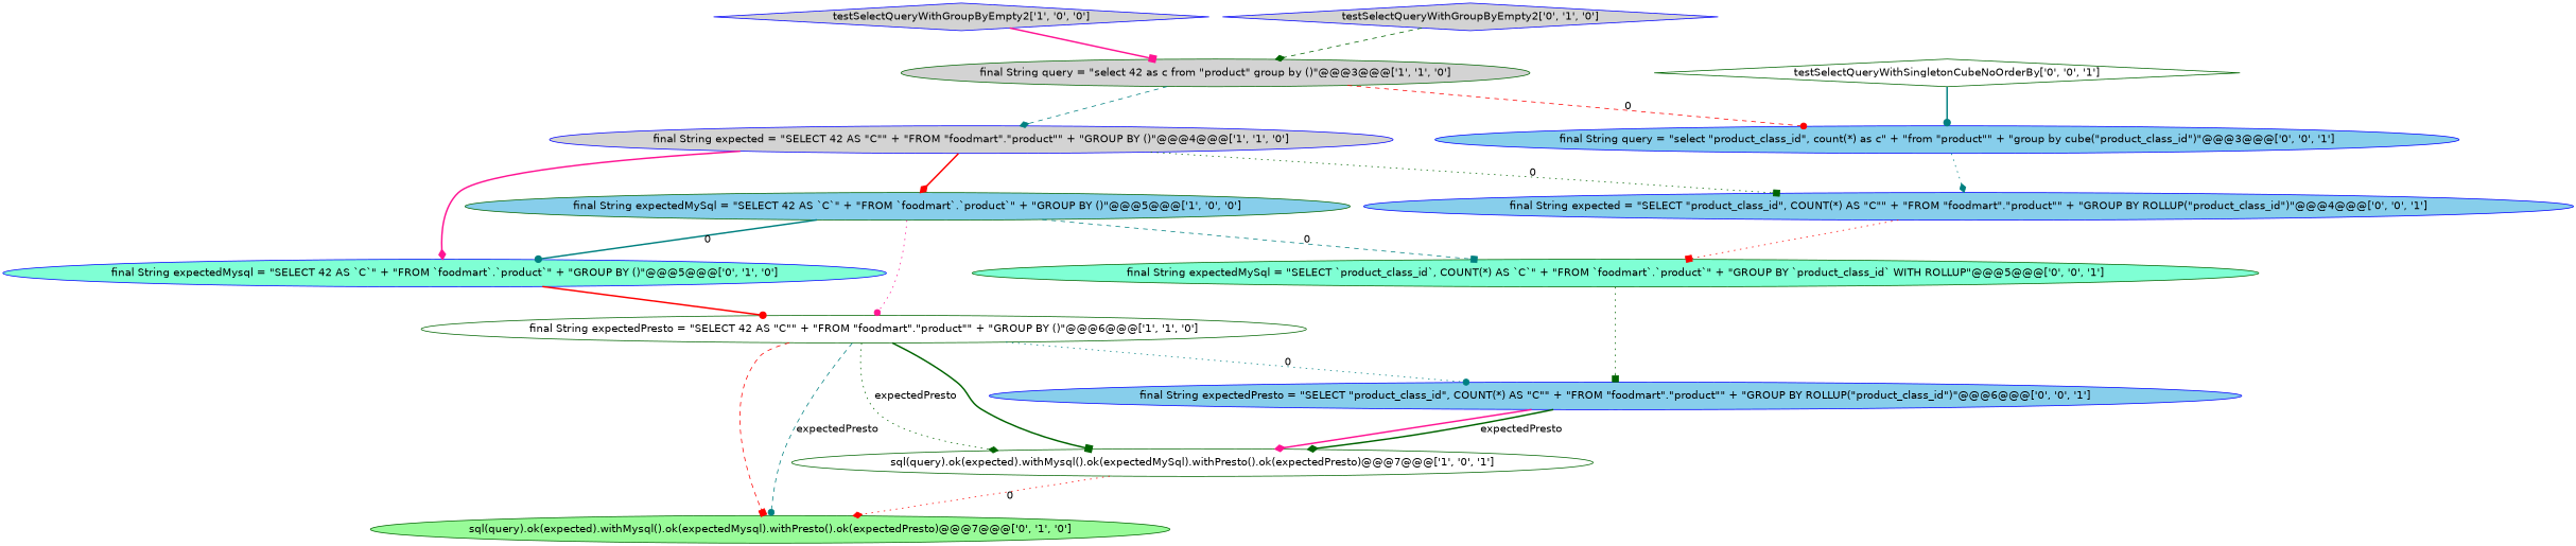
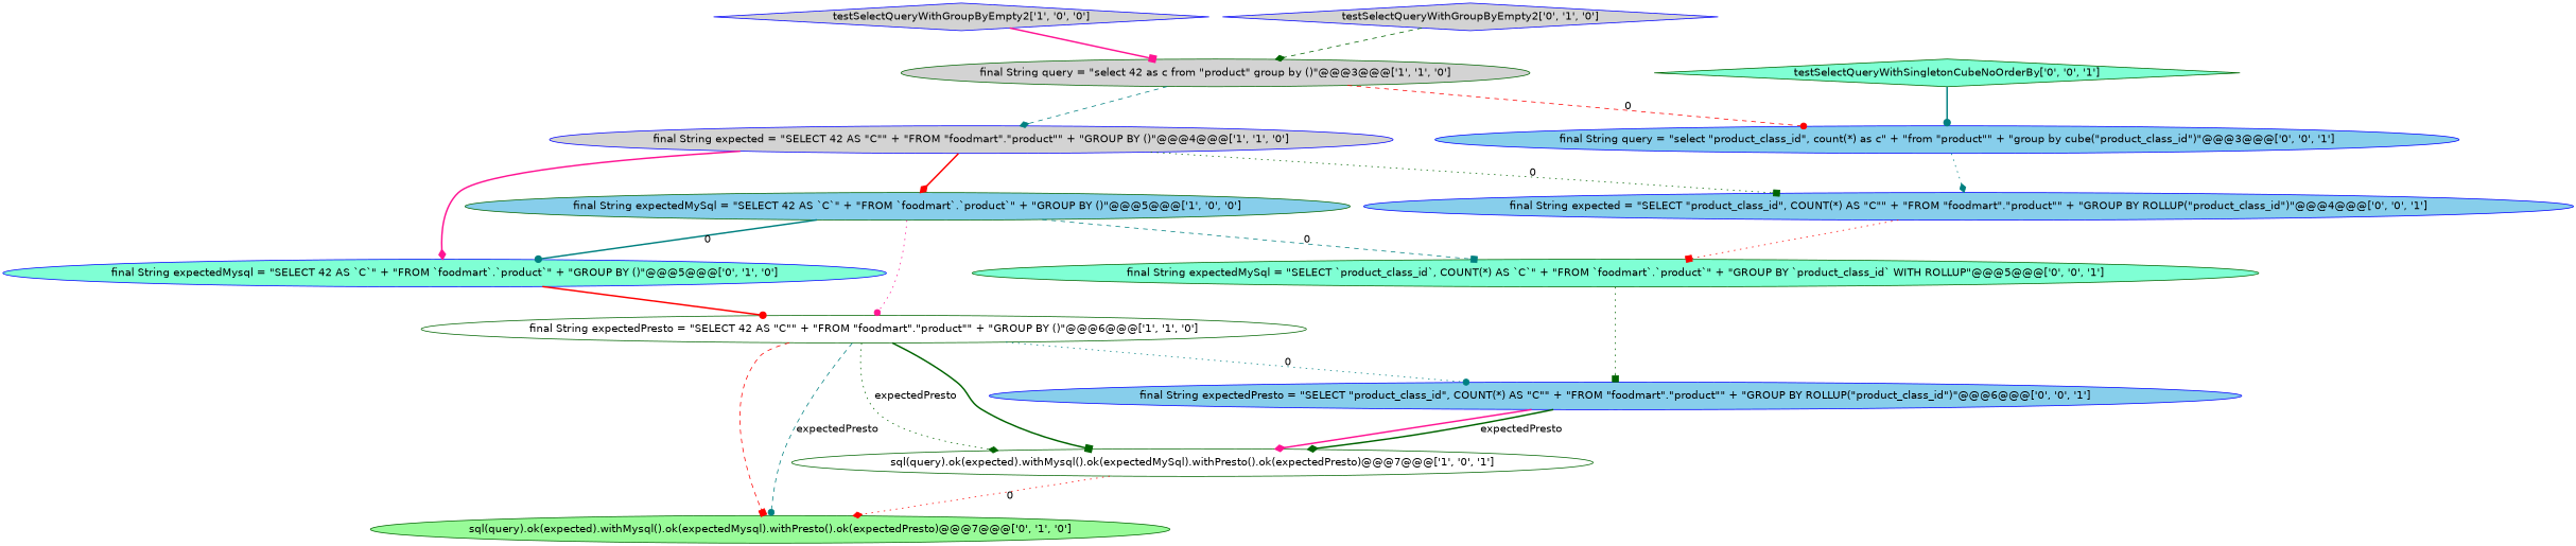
  digraph {
    fontname="DejaVu Sans"
    node [fillcolor=skyblue shape=ellipse style=filled color=darkgreen fontname="DejaVu Sans"]
    edge [style=bold color=teal arrowhead=diamond fontname="DejaVu Sans"]
-   n1 [fillcolor=white label="testSelectQueryWithSingletonCubeNoOrderBy['0', '0', '1']" shape=diamond]
+   n1 [fillcolor=aquamarine label="testSelectQueryWithSingletonCubeNoOrderBy['0', '0', '1']" shape=diamond]
    n2 [label="final String query = \"select \"product_class_id\", count(*) as c\" + \"from \"product\"\" + \"group by cube(\"product_class_id\")\"@@@3@@@['0', '0', '1']" color=blue]
    n3 [fillcolor=palegreen label="sql(query).ok(expected).withMysql().ok(expectedMysql).withPresto().ok(expectedPresto)@@@7@@@['0', '1', '0']"]
    n4 [fillcolor=white label="final String expectedPresto = \"SELECT 42 AS \"C\"\" + \"FROM \"foodmart\".\"product\"\" + \"GROUP BY ()\"@@@6@@@['1', '1', '0']"]
    n5 [label="final String expectedPresto = \"SELECT \"product_class_id\", COUNT(*) AS \"C\"\" + \"FROM \"foodmart\".\"product\"\" + \"GROUP BY ROLLUP(\"product_class_id\")\"@@@6@@@['0', '0', '1']" color=blue]
    n6 [fillcolor=white label="sql(query).ok(expected).withMysql().ok(expectedMySql).withPresto().ok(expectedPresto)@@@7@@@['1', '0', '1']"]
    n7 [fillcolor=lightgrey label="testSelectQueryWithGroupByEmpty2['1', '0', '0']" shape=diamond color=blue]
    n8 [fillcolor=lightgrey label="final String query = \"select 42 as c from \"product\" group by ()\"@@@3@@@['1', '1', '0']"]
    n9 [fillcolor=lightgrey label="final String expected = \"SELECT 42 AS \"C\"\" + \"FROM \"foodmart\".\"product\"\" + \"GROUP BY ()\"@@@4@@@['1', '1', '0']" color=blue]
    n10 [label="final String expected = \"SELECT \"product_class_id\", COUNT(*) AS \"C\"\" + \"FROM \"foodmart\".\"product\"\" + \"GROUP BY ROLLUP(\"product_class_id\")\"@@@4@@@['0', '0', '1']" color=blue]
    n11 [fillcolor=aquamarine label="final String expectedMysql = \"SELECT 42 AS `C`\" + \"FROM `foodmart`.`product`\" + \"GROUP BY ()\"@@@5@@@['0', '1', '0']" color=blue]
    n12 [label="final String expectedMySql = \"SELECT 42 AS `C`\" + \"FROM `foodmart`.`product`\" + \"GROUP BY ()\"@@@5@@@['1', '0', '0']"]
    n13 [fillcolor=aquamarine label="final String expectedMySql = \"SELECT `product_class_id`, COUNT(*) AS `C`\" + \"FROM `foodmart`.`product`\" + \"GROUP BY `product_class_id` WITH ROLLUP\"@@@5@@@['0', '0', '1']"]
    n14 [fillcolor=lightgrey label="testSelectQueryWithGroupByEmpty2['0', '1', '0']" shape=diamond color=blue]
    n1 -> n2 [arrowhead=dot]
    n2 -> n10 [style=dotted]
    n4 -> n3 [style=dashed color=red arrowhead=box]
    n4 -> n3 [label=expectedPresto style=dashed arrowhead=dot]
    n4 -> n5 [label=0 style=dotted arrowhead=dot]
    n4 -> n6 [label=expectedPresto style=dotted color=darkgreen]
    n4 -> n6 [color=darkgreen arrowhead=box]
    n5 -> n6 [color=deeppink]
    n5 -> n6 [label=expectedPresto color=darkgreen]
    n6 -> n3 [label=0 style=dotted color=red]
    n7 -> n8 [color=deeppink arrowhead=box]
    n8 -> n2 [label=0 style=dashed color=red arrowhead=dot]
    n8 -> n9 [style=dashed]
    n9 -> n10 [label=0 style=dotted color=darkgreen arrowhead=box]
    n9 -> n11 [color=deeppink]
    n9 -> n12 [color=red]
    n10 -> n13 [style=dotted color=red arrowhead=box]
    n11 -> n4 [color=red arrowhead=dot]
    n12 -> n4 [style=dotted color=deeppink arrowhead=dot]
    n12 -> n11 [label=0 arrowhead=dot]
    n12 -> n13 [label=0 style=dashed arrowhead=box]
    n13 -> n5 [style=dotted color=darkgreen arrowhead=box]
    n14 -> n8 [style=dashed color=darkgreen]
  }
